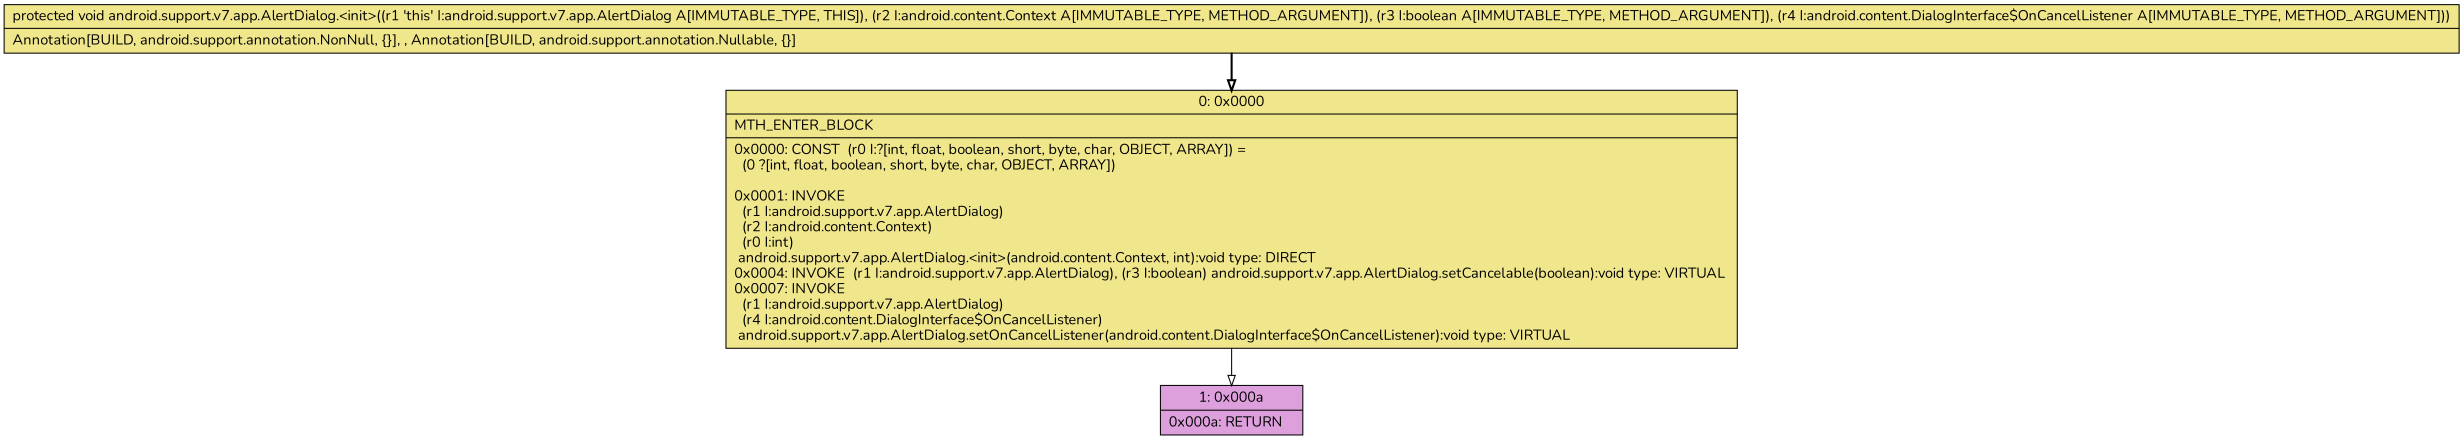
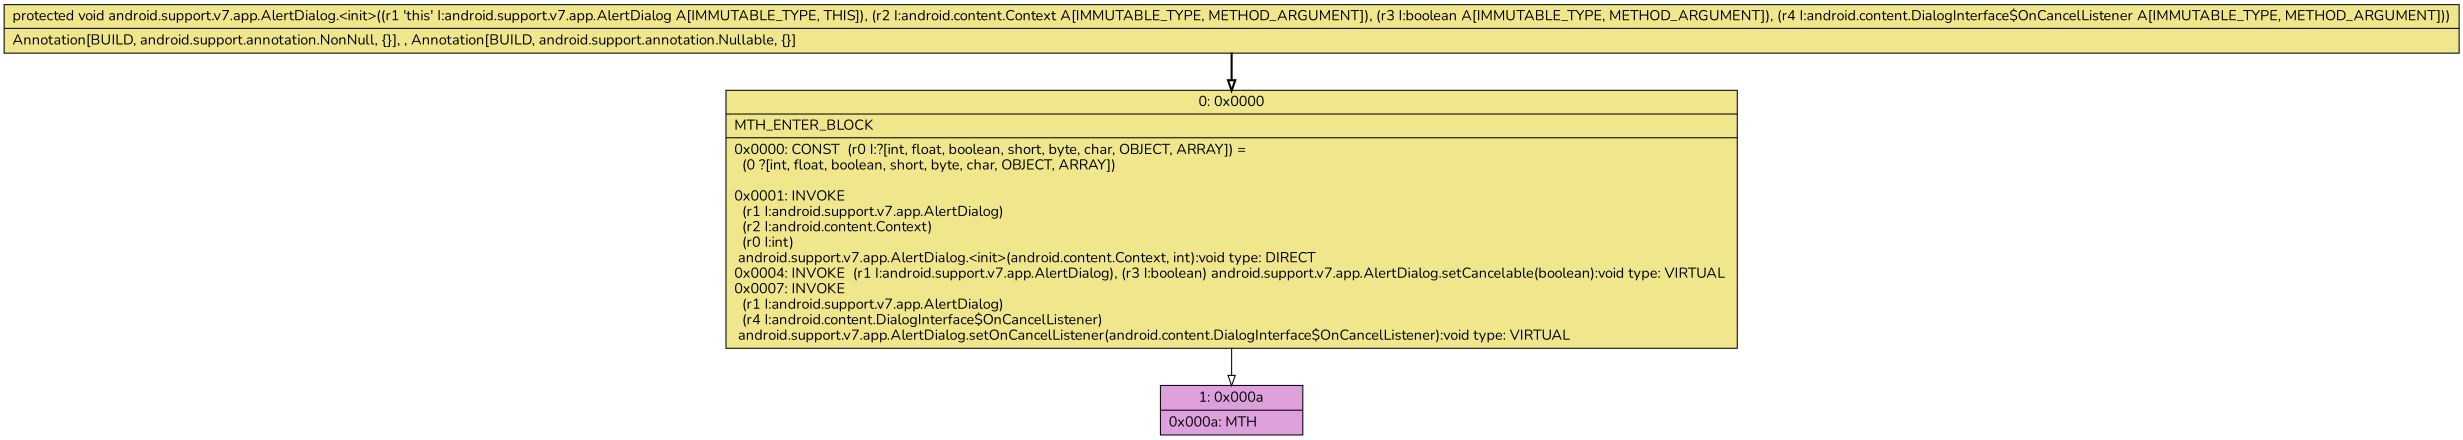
  digraph {
    fontname=Nunito
    node [shape=record style=filled fillcolor=khaki fontname=Nunito]
    edge [color=black arrowhead=onormal fontname=Nunito]
    n1 [label="{0\:\ 0x0000|MTH_ENTER_BLOCK\l|0x0000: CONST  (r0 I:?[int, float, boolean, short, byte, char, OBJECT, ARRAY]) = \l  (0 ?[int, float, boolean, short, byte, char, OBJECT, ARRAY])\l \l0x0001: INVOKE  \l  (r1 I:android.support.v7.app.AlertDialog)\l  (r2 I:android.content.Context)\l  (r0 I:int)\l android.support.v7.app.AlertDialog.\<init\>(android.content.Context, int):void type: DIRECT \l0x0004: INVOKE  (r1 I:android.support.v7.app.AlertDialog), (r3 I:boolean) android.support.v7.app.AlertDialog.setCancelable(boolean):void type: VIRTUAL \l0x0007: INVOKE  \l  (r1 I:android.support.v7.app.AlertDialog)\l  (r4 I:android.content.DialogInterface$OnCancelListener)\l android.support.v7.app.AlertDialog.setOnCancelListener(android.content.DialogInterface$OnCancelListener):void type: VIRTUAL \l}"]
-   n2 [label="{1\:\ 0x000a|0x000a: RETURN   \l}" fillcolor=plum]
+   n2 [label="{1\:\ 0x000a|0x000a: MTH   \l}" fillcolor=plum]
    n3 [label="{protected void android.support.v7.app.AlertDialog.\<init\>((r1 'this' I:android.support.v7.app.AlertDialog A[IMMUTABLE_TYPE, THIS]), (r2 I:android.content.Context A[IMMUTABLE_TYPE, METHOD_ARGUMENT]), (r3 I:boolean A[IMMUTABLE_TYPE, METHOD_ARGUMENT]), (r4 I:android.content.DialogInterface$OnCancelListener A[IMMUTABLE_TYPE, METHOD_ARGUMENT]))  | Annotation[BUILD, android.support.annotation.NonNull, \{\}], , Annotation[BUILD, android.support.annotation.Nullable, \{\}]\l}"]
    n1 -> n2 [style=solid]
    n3 -> n1 [style=bold]
  }
